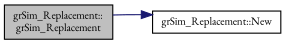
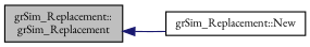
  digraph {
    rankdir=LR
    fontname="EB Garamond"
    node [color=black fontname="EB Garamond" fontsize=10 shape=record style=filled]
    n1 [fillcolor=grey75 fontcolor=black height=0.2 label="grSim_Replacement::\lgrSim_Replacement" width=0.4]
    n2 [fillcolor=white height=0.2 label="grSim_Replacement::New" width=0.4]
-   n2 -> n1 [color=midnightblue dir=back fontname="EB Garamond" fontsize=10 labelfontname=Helvetica labelfontsize=10 style=solid]
+   n1 -> n2 [color=midnightblue dir=back fontname="EB Garamond" fontsize=10 labelfontname=Helvetica labelfontsize=10 style=solid]
  }
